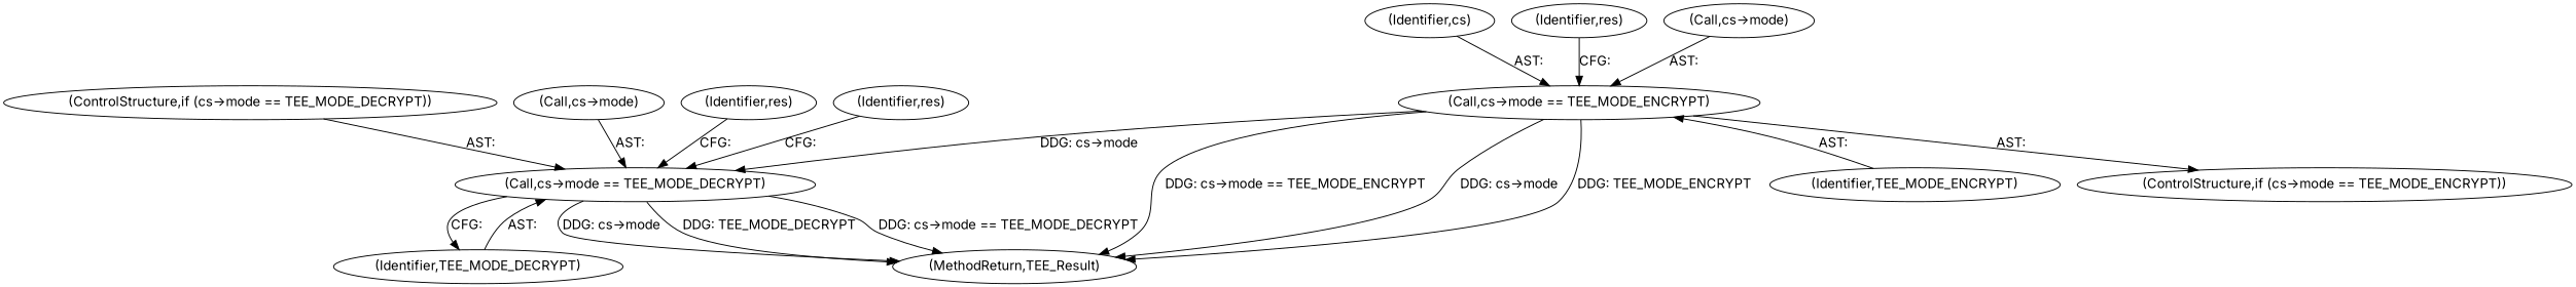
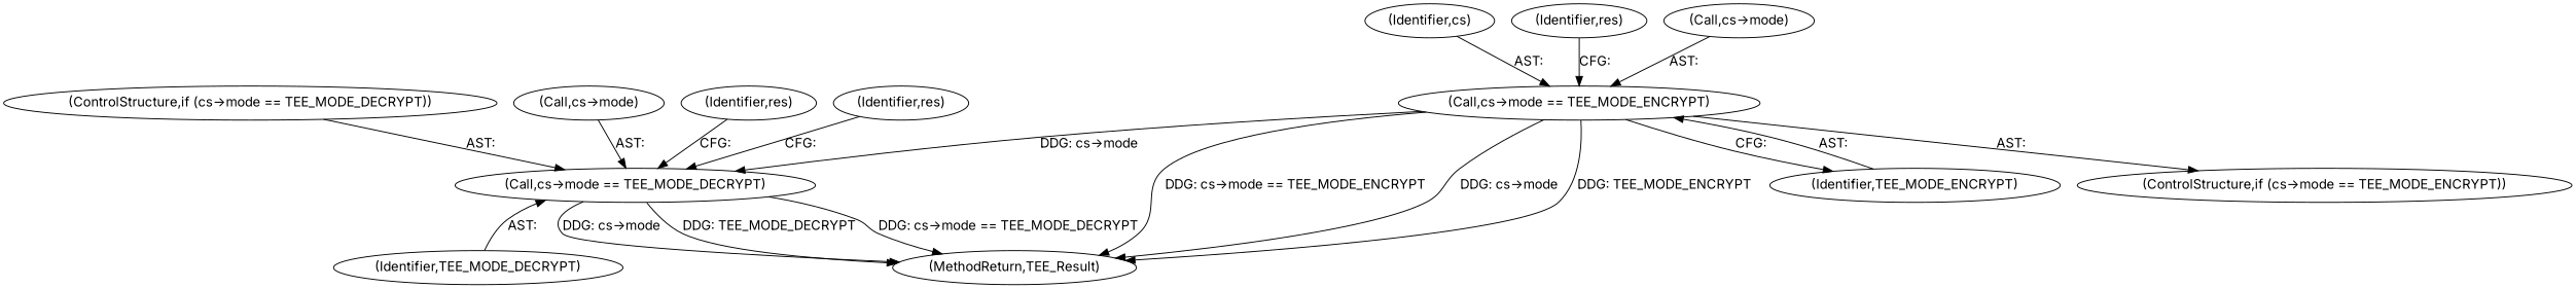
  digraph {
    fontname=Inter
    node [fontname=Inter]
    edge [fontname=Inter]
    n1 [label="(Call,cs->mode == TEE_MODE_ENCRYPT)"]
    n2 [label="(Call,cs->mode == TEE_MODE_DECRYPT)"]
    n3 [label="(Identifier,TEE_MODE_ENCRYPT)"]
    n4 [label="(ControlStructure,if (cs->mode == TEE_MODE_ENCRYPT))"]
    n5 [label="(MethodReturn,TEE_Result)"]
    n6 [label="(Identifier,TEE_MODE_DECRYPT)"]
    n7 [label="(ControlStructure,if (cs->mode == TEE_MODE_DECRYPT))"]
    n8 [label="(Identifier,cs)"]
    n9 [label="(Identifier,res)"]
    n10 [label="(Call,cs->mode)"]
    n11 [label="(Identifier,res)"]
    n12 [label="(Identifier,res)"]
    n13 [label="(Call,cs->mode)"]
    n1 -> n2 [label="DDG: cs->mode"]
+   n1 -> n3 [label="CFG: "]
    n1 -> n4 [label="AST: "]
    n1 -> n5 [label="DDG: cs->mode == TEE_MODE_ENCRYPT"]
    n1 -> n5 [label="DDG: cs->mode"]
    n1 -> n5 [label="DDG: TEE_MODE_ENCRYPT"]
    n2 -> n5 [label="DDG: cs->mode"]
    n2 -> n5 [label="DDG: TEE_MODE_DECRYPT"]
    n2 -> n5 [label="DDG: cs->mode == TEE_MODE_DECRYPT"]
-   n2 -> n6 [label="CFG: "]
    n3 -> n1 [label="AST: "]
    n6 -> n2 [label="AST: "]
    n7 -> n2 [label="AST: "]
    n8 -> n1 [label="AST: "]
    n9 -> n1 [label="CFG: "]
    n10 -> n2 [label="AST: "]
    n11 -> n2 [label="CFG: "]
    n12 -> n2 [label="CFG: "]
    n13 -> n1 [label="AST: "]
  }
